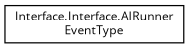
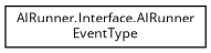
  digraph {
    rankdir=LR
    fontname="Open Sans"
-   n1 [color=black fillcolor=white fontname="Open Sans" fontsize=10 height=0.2 label="Interface.Interface.AIRunner\lEventType" shape=record style=filled width=0.4]
+   n1 [color=black fillcolor=white fontname="Open Sans" fontsize=10 height=0.2 label="AIRunner.Interface.AIRunner\lEventType" shape=record style=filled width=0.4]
  }
